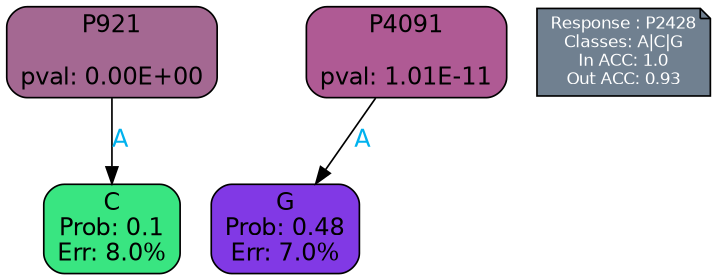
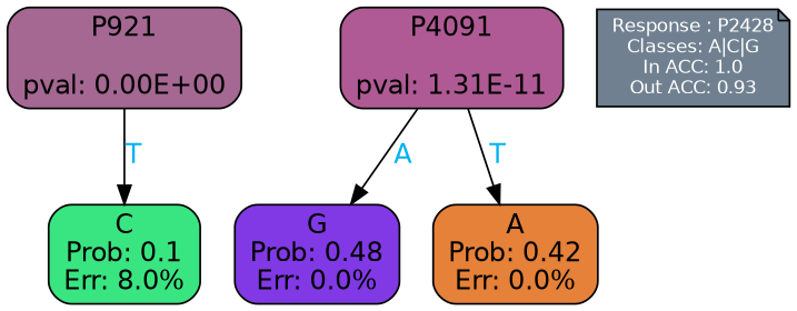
  digraph {
    ranksep=equally
    splines=polylines
    node [color=black fontname=helvetica shape=box style="filled, rounded"]
    edge [fontcolor=deepskyblue2 fontname=helvetica]
    n1 [fillcolor="#39e581" label="C\nProb: 0.1\nErr: 8.0%"]
-   n2 [fillcolor="#8139e5" label="G\nProb: 0.48\nErr: 7.0%"]
+   n2 [fillcolor="#8139e5" label="G\nProb: 0.48\nErr: 0.0%"]
+   n3 [fillcolor="#e58139" label="A\nProb: 0.42\nErr: 0.0%"]
    n4 [align=left fillcolor=slategray fontcolor=white fontsize=10 label="Response : P2428\nClasses: A|C|G\nIn ACC: 1.0\nOut ACC: 0.93\n" shape=note style=filled]
    n5 [fillcolor="#a46892" label="P921\n\npval: 0.00E+00"]
-   n6 [fillcolor="#af5a94" label="P4091\n\npval: 1.01E-11"]
+   n6 [fillcolor="#af5a94" label="P4091\n\npval: 1.31E-11"]
    subgraph sub_1 {
      rank=same
      n1
      n2
+     n3
    }
    subgraph sub_2 {
      rank=same
      n4
      n5
    }
-   n5 -> n1 [label=A]
+   n5 -> n1 [label=T]
    n6 -> n2 [label=A]
+   n6 -> n3 [label=T]
  }
